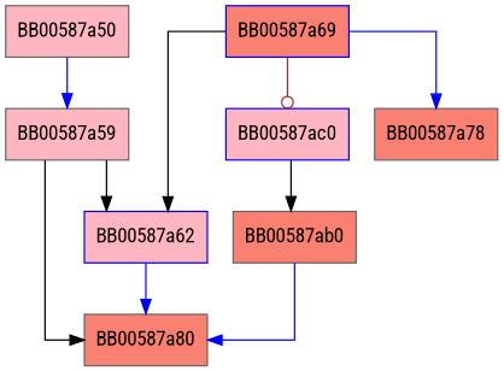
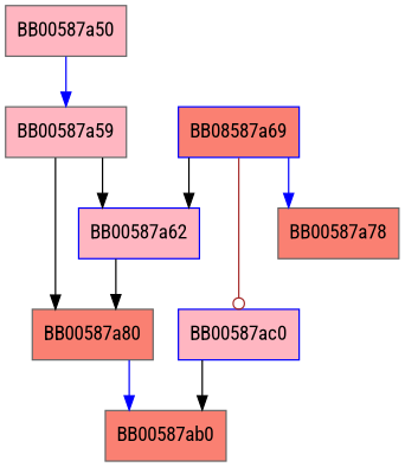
  digraph {
    fontname="Roboto Condensed"
    splines=ortho
    node [color=gray40 fillcolor=lightpink fontname="Roboto Condensed" shape=box style=filled]
    edge [arrowhead=normal color=black fontname="Roboto Condensed"]
    BB00587a50
    BB00587a59
    BB00587a80 [fillcolor=salmon]
    BB00587ab0 [fillcolor=salmon]
    BB00587a62 [color=blue]
-   BB00587a69 [color=blue fillcolor=salmon]
+   BB00587a69 [color=blue fillcolor=salmon label=BB08587a69]
    BB00587ac0 [color=blue]
    BB00587a78 [fillcolor=salmon]
    BB00587a50 -> BB00587a59 [color=blue]
    BB00587a59 -> BB00587a80
    BB00587a59 -> BB00587a62
-   BB00587ab0 -> BB00587a80 [color=blue]
-   BB00587a62 -> BB00587a80 [color=blue]
+   BB00587a80 -> BB00587ab0 [color=blue]
+   BB00587a62 -> BB00587a80
    BB00587a69 -> BB00587a62
    BB00587a69 -> BB00587ac0 [arrowhead=odot color=brown]
    BB00587a69 -> BB00587a78 [color=blue]
    BB00587ac0 -> BB00587ab0
  }
